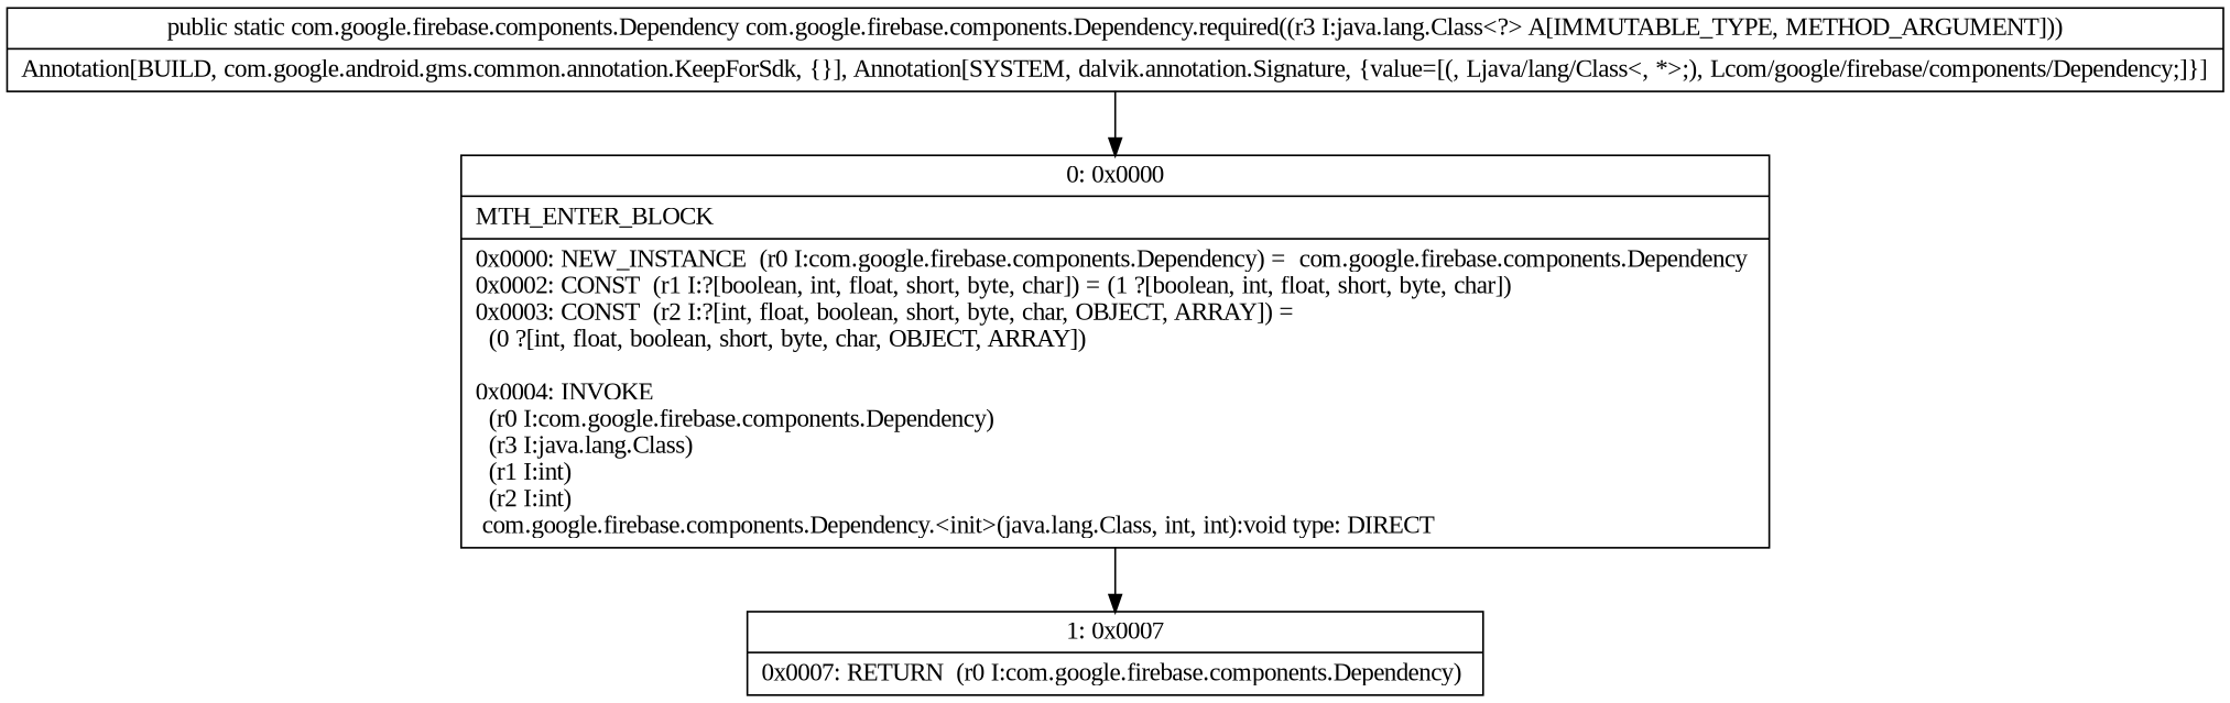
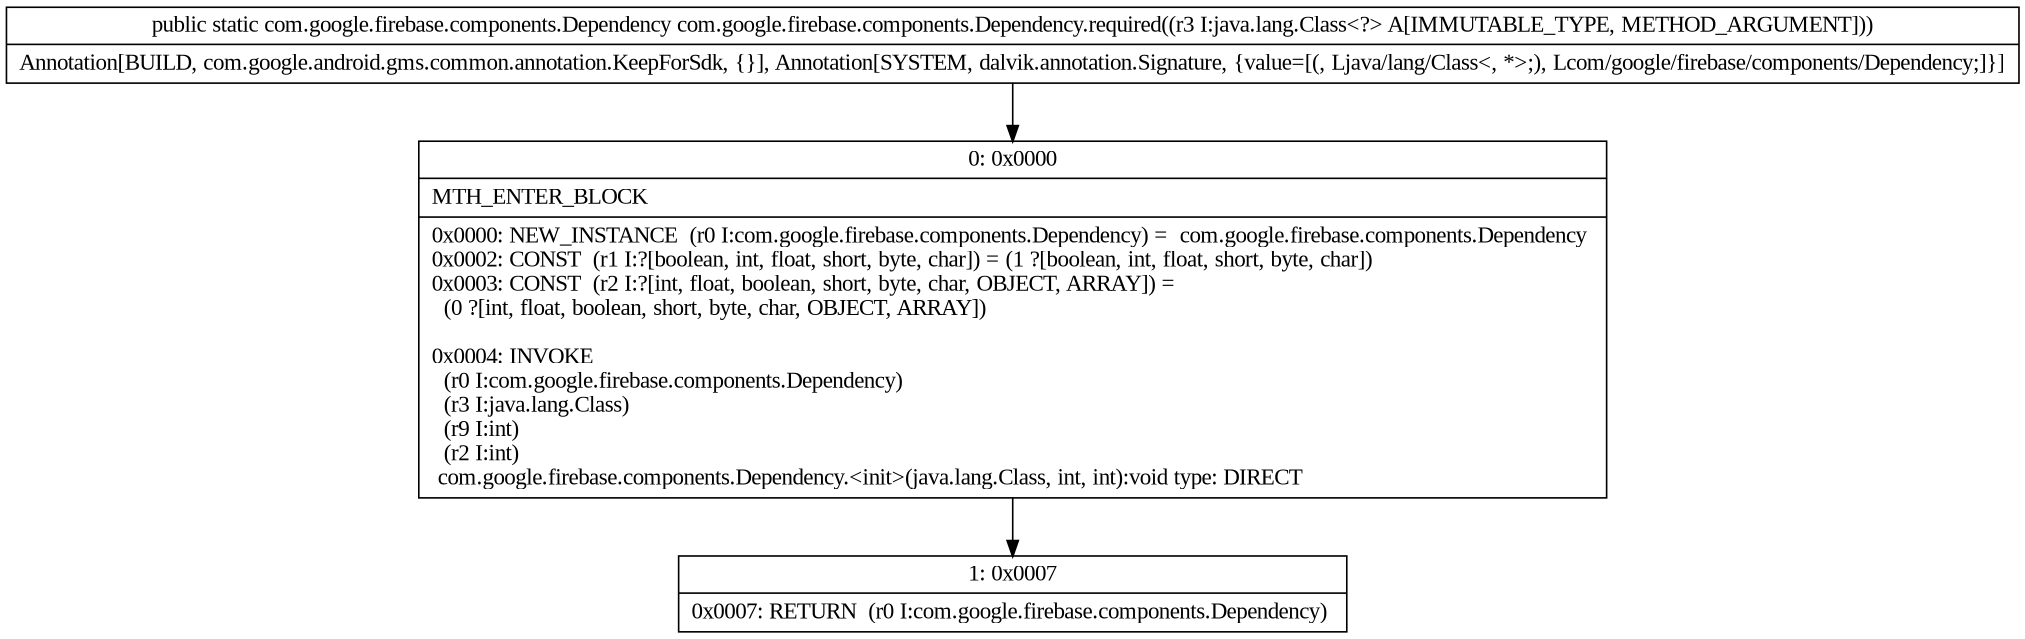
  digraph {
    fontname="Liberation Serif"
    node [shape=record fontname="Liberation Serif"]
    edge [fontname="Liberation Serif"]
-   n1 [label="{0\:\ 0x0000|MTH_ENTER_BLOCK\l|0x0000: NEW_INSTANCE  (r0 I:com.google.firebase.components.Dependency) =  com.google.firebase.components.Dependency \l0x0002: CONST  (r1 I:?[boolean, int, float, short, byte, char]) = (1 ?[boolean, int, float, short, byte, char]) \l0x0003: CONST  (r2 I:?[int, float, boolean, short, byte, char, OBJECT, ARRAY]) = \l  (0 ?[int, float, boolean, short, byte, char, OBJECT, ARRAY])\l \l0x0004: INVOKE  \l  (r0 I:com.google.firebase.components.Dependency)\l  (r3 I:java.lang.Class)\l  (r1 I:int)\l  (r2 I:int)\l com.google.firebase.components.Dependency.\<init\>(java.lang.Class, int, int):void type: DIRECT \l}"]
+   n1 [label="{0\:\ 0x0000|MTH_ENTER_BLOCK\l|0x0000: NEW_INSTANCE  (r0 I:com.google.firebase.components.Dependency) =  com.google.firebase.components.Dependency \l0x0002: CONST  (r1 I:?[boolean, int, float, short, byte, char]) = (1 ?[boolean, int, float, short, byte, char]) \l0x0003: CONST  (r2 I:?[int, float, boolean, short, byte, char, OBJECT, ARRAY]) = \l  (0 ?[int, float, boolean, short, byte, char, OBJECT, ARRAY])\l \l0x0004: INVOKE  \l  (r0 I:com.google.firebase.components.Dependency)\l  (r3 I:java.lang.Class)\l  (r9 I:int)\l  (r2 I:int)\l com.google.firebase.components.Dependency.\<init\>(java.lang.Class, int, int):void type: DIRECT \l}"]
    n2 [label="{1\:\ 0x0007|0x0007: RETURN  (r0 I:com.google.firebase.components.Dependency) \l}"]
    n3 [label="{public static com.google.firebase.components.Dependency com.google.firebase.components.Dependency.required((r3 I:java.lang.Class\<?\> A[IMMUTABLE_TYPE, METHOD_ARGUMENT]))  | Annotation[BUILD, com.google.android.gms.common.annotation.KeepForSdk, \{\}], Annotation[SYSTEM, dalvik.annotation.Signature, \{value=[(, Ljava\/lang\/Class\<, *\>;), Lcom\/google\/firebase\/components\/Dependency;]\}]\l}"]
    n1 -> n2
    n3 -> n1
  }
